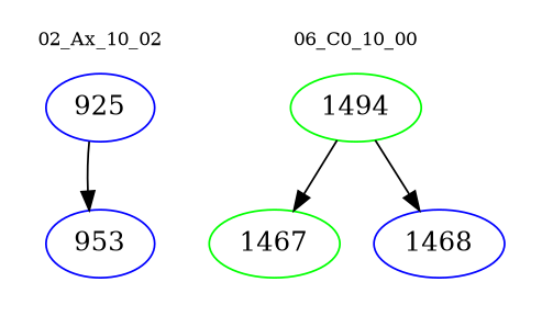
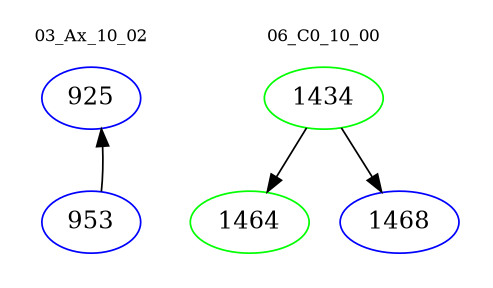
  digraph {
    node [color=blue]
    edge [color=black]
    n1 [label=925]
    n2 [label=953]
-   n3 [color=green label=1494]
-   n4 [color=green label=1467]
+   n3 [color=green label=1434]
+   n4 [color=green label=1464]
    n5 [label=1468]
    subgraph cluster_1 {
      color=white
      fontsize=10
-     label="02_Ax_10_02"
+     label="03_Ax_10_02"
      n1
      n2
    }
    subgraph cluster_2 {
      color=white
      fontsize=10
      label="06_C0_10_00"
      n3
      n4
      n5
    }
-   n1 -> n2
+   n2 -> n1
    n3 -> n4
    n3 -> n5
  }
